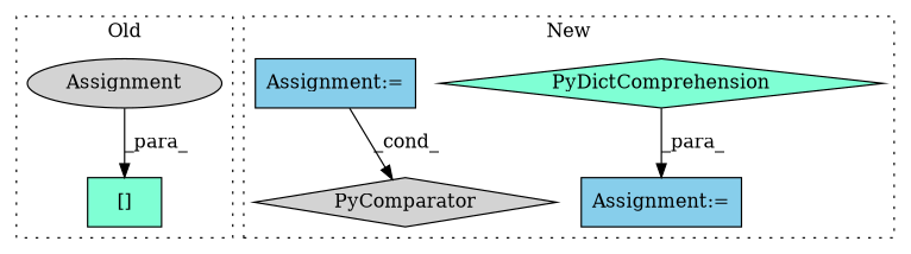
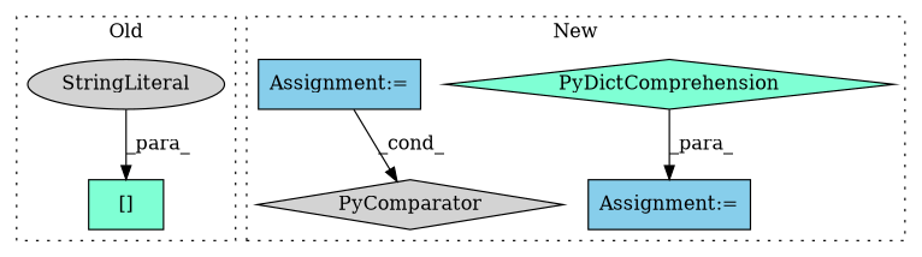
  digraph {
    node [a=7 fillcolor=aquamarine shape=box style=filled]
    n1 [a=2 l="6,1" label="[]" s="2554,2581"]
-   n2 [a=45 fillcolor=lightgrey l=21 label=Assignment s=2560 shape=ellipse]
+   n2 [a=45 fillcolor=lightgrey l=21 label=StringLiteral s=2560 shape=ellipse]
    n3 [a=110 l=204 label=PyDictComprehension s=2622 shape=diamond]
    n4 [fillcolor=skyblue l=1 label="Assignment:=" s=2558]
    n5 [a=113 fillcolor=lightgrey l=97 label=PyComparator s=2721 shape=diamond]
    n6 [fillcolor=skyblue l=12 label="Assignment:=" s=2610]
    subgraph cluster_1 {
      label=Old
      style=dotted
      n1
      n2
    }
    subgraph cluster_2 {
      label=New
      style=dotted
      n3
      n4
      n5
      n6
    }
    n2 -> n1 [label=_para_]
    n3 -> n6 [label=_para_]
    n4 -> n5 [label=_cond_]
  }
